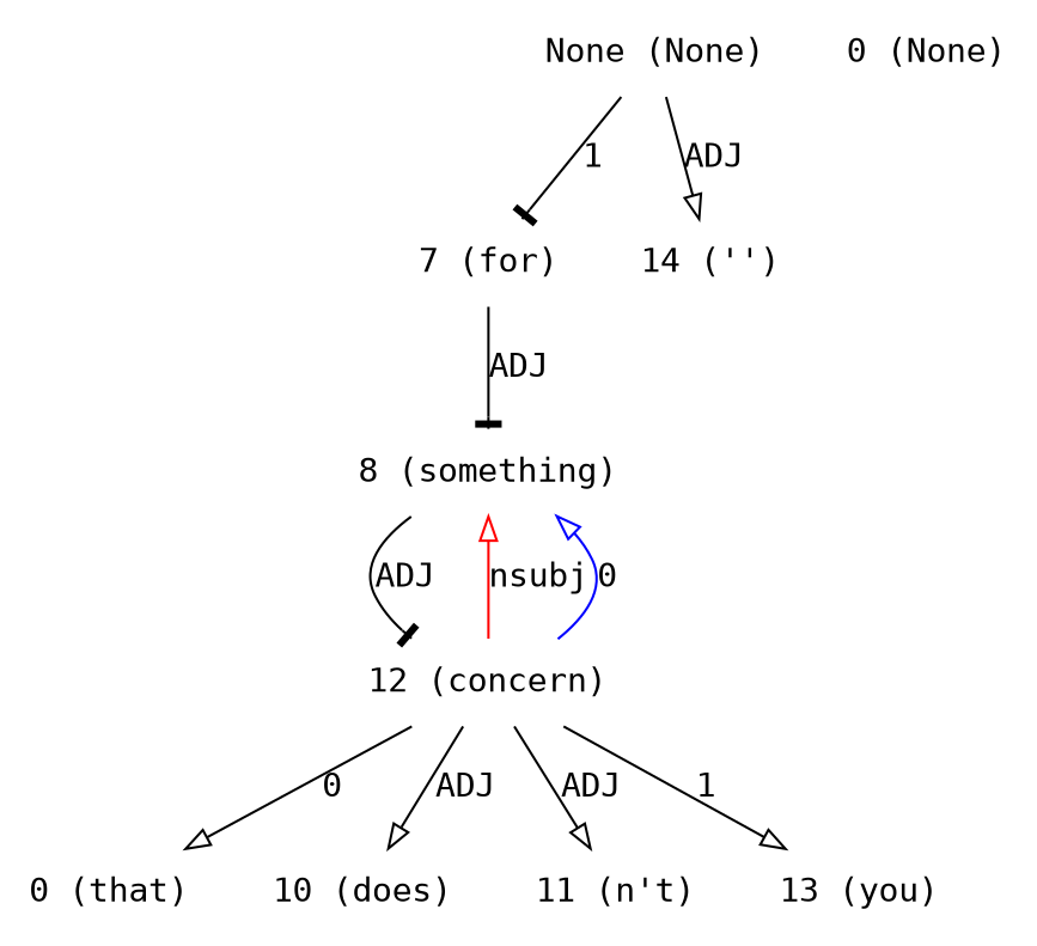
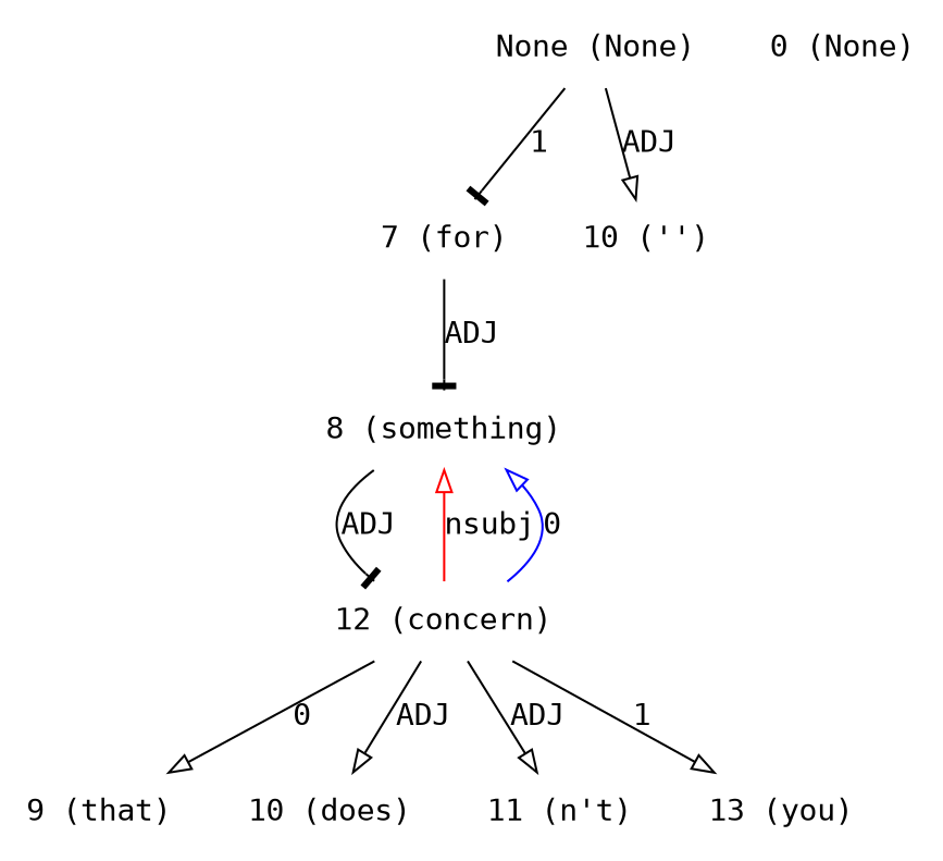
  digraph {
    fontname="DejaVu Sans Mono"
    node [fontname="DejaVu Sans Mono" shape=plaintext]
    edge [arrowhead=onormal dir=forward fontname="DejaVu Sans Mono"]
    n1 [label="None (None)"]
    n2 [label="7 (for)"]
-   n3 [label="14 ('')"]
+   n3 [label="10 ('')"]
    n4 [label="8 (something)"]
    n5 [label="12 (concern)"]
    n6 [label="0 (None)"]
-   n7 [label="0 (that)"]
+   n7 [label="9 (that)"]
    n8 [label="10 (does)"]
    n9 [label="11 (n't)"]
    n10 [label="13 (you)"]
    n1 -> n2 [arrowhead=tee label=1]
    n1 -> n3 [label=ADJ]
    n2 -> n4 [arrowhead=tee label=ADJ]
    n4 -> n5 [arrowhead=tee label=ADJ]
    n5 -> n4 [color=red label=nsubj]
    n5 -> n4 [color=blue label=0]
    n5 -> n7 [label=0]
    n5 -> n8 [label=ADJ]
    n5 -> n9 [label=ADJ]
    n5 -> n10 [label=1]
  }
